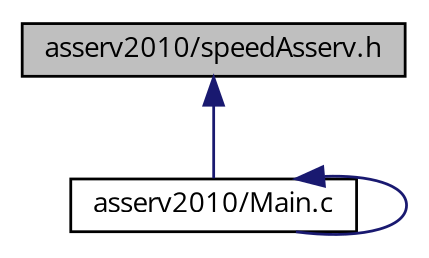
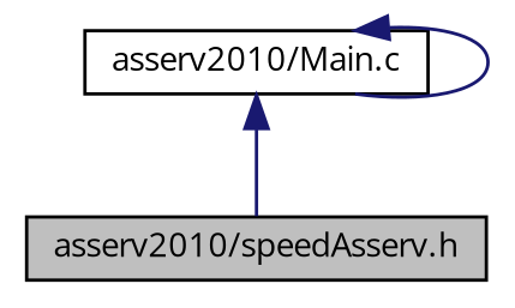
  digraph {
    fontname="Open Sans"
    node [color=black fontname="Open Sans" fontsize=10 shape=record style=filled]
    edge [color=midnightblue dir=back fontname="Open Sans" fontsize=10 labelfontname=FreeSans labelfontsize=10 style=solid]
    n1 [fillcolor=grey75 fontcolor=black height=0.2 label="asserv2010/speedAsserv.h" width=0.4]
    n2 [fillcolor=white height=0.2 label="asserv2010/Main.c" width=0.4]
-   n1 -> n2
+   n2 -> n1
    n2 -> n2
  }
